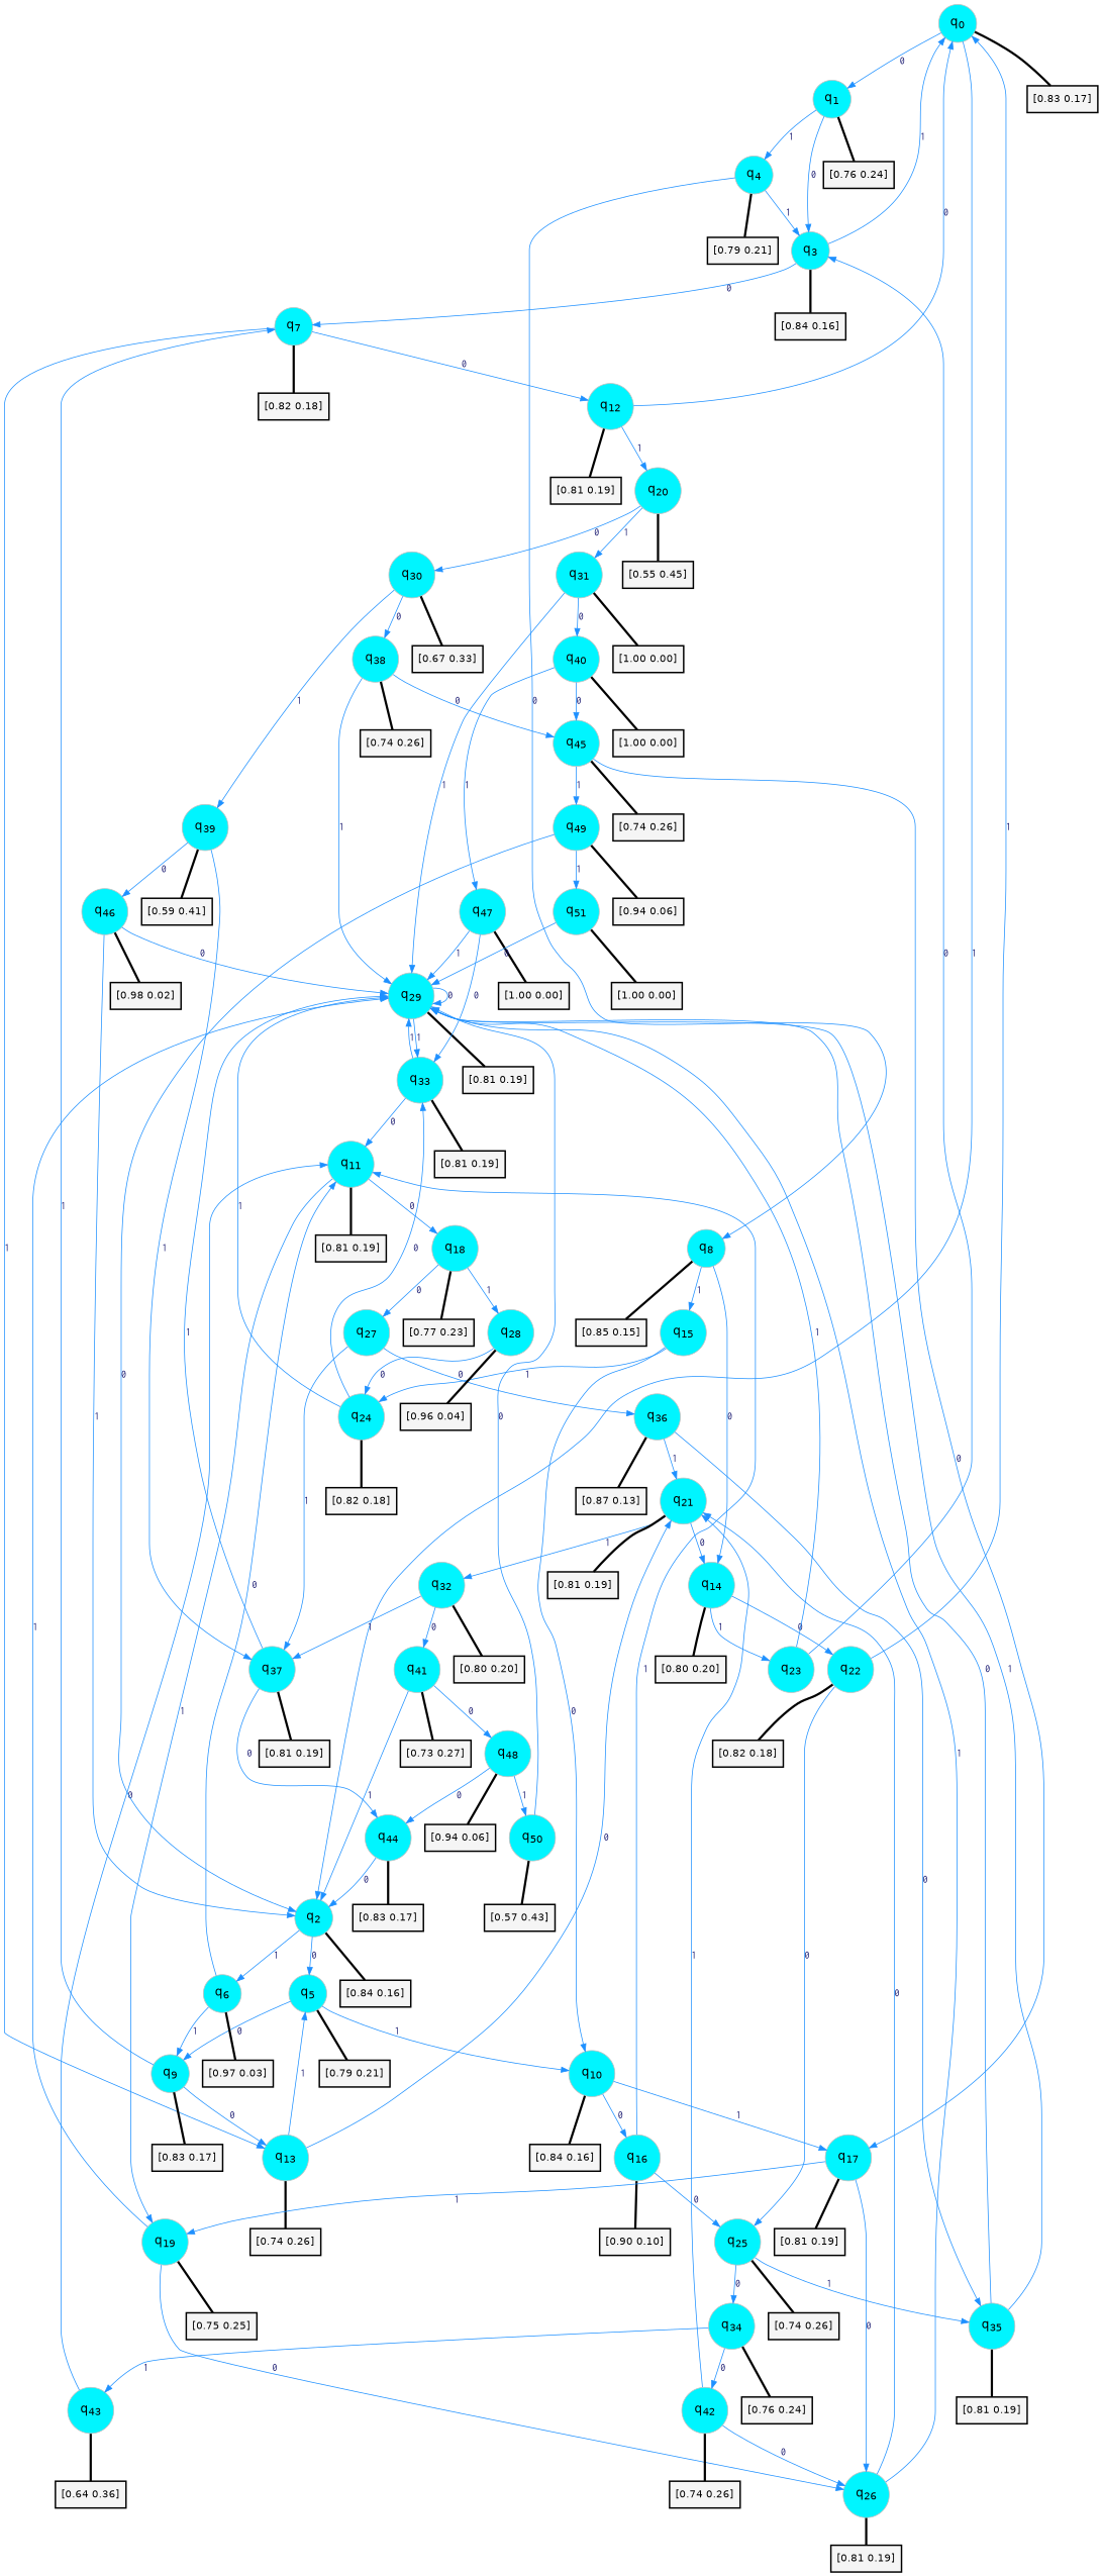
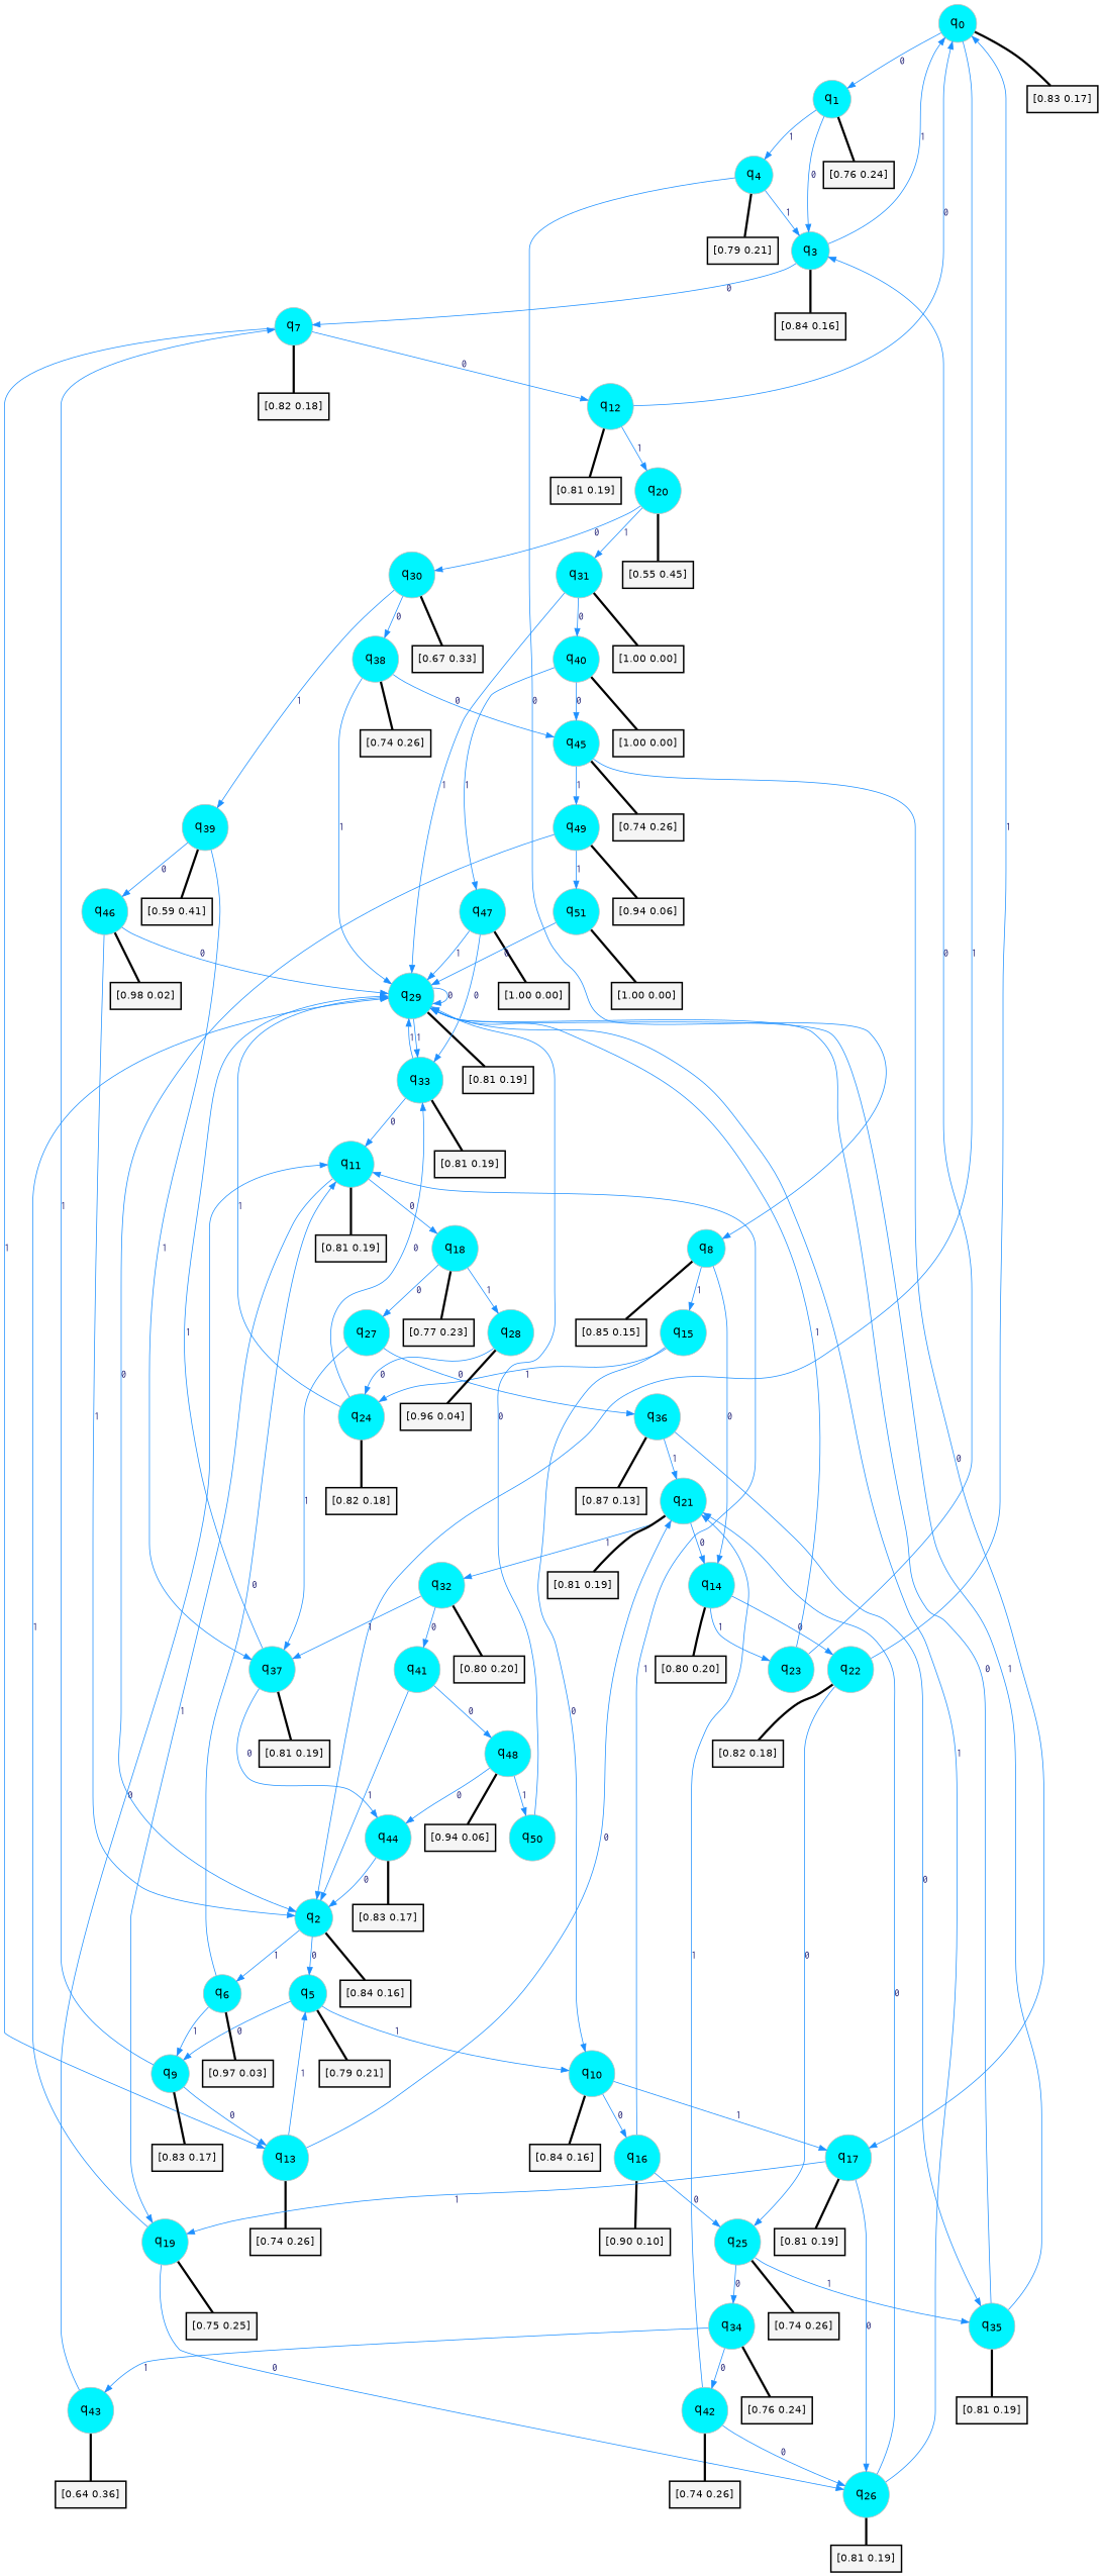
  digraph {
    rankdir=TD
    node [color=gray fillcolor=turquoise1 fontcolor=black fontname=Helvetica fontsize=16 fontweight=bold shape=circle style=filled]
    edge [arrowsize=1 color=dodgerblue1 fontcolor=midnightblue fontname=courier fontweight=bold penwidth=1 style=solid weight=20]
    n1 [label=<q<SUB>0</SUB>>]
    n2 [label=<q<SUB>1</SUB>>]
    n3 [label=<q<SUB>2</SUB>>]
    n4 [color=black fillcolor=whitesmoke fontsize=14 label="[0.83 0.17]" penwidth=2 shape=box]
    n5 [label=<q<SUB>3</SUB>>]
    n6 [label=<q<SUB>4</SUB>>]
    n7 [color=black fillcolor=whitesmoke fontsize=14 label="[0.76 0.24]" penwidth=2 shape=box]
    n8 [label=<q<SUB>5</SUB>>]
    n9 [label=<q<SUB>6</SUB>>]
    n10 [color=black fillcolor=whitesmoke fontsize=14 label="[0.84 0.16]" penwidth=2 shape=box]
    n11 [label=<q<SUB>7</SUB>>]
    n12 [color=black fillcolor=whitesmoke fontsize=14 label="[0.84 0.16]" penwidth=2 shape=box]
    n13 [label=<q<SUB>8</SUB>>]
    n14 [color=black fillcolor=whitesmoke fontsize=14 label="[0.79 0.21]" penwidth=2 shape=box]
    n15 [label=<q<SUB>9</SUB>>]
    n16 [label=<q<SUB>10</SUB>>]
    n17 [color=black fillcolor=whitesmoke fontsize=14 label="[0.79 0.21]" penwidth=2 shape=box]
    n18 [label=<q<SUB>11</SUB>>]
    n19 [color=black fillcolor=whitesmoke fontsize=14 label="[0.97 0.03]" penwidth=2 shape=box]
    n20 [label=<q<SUB>12</SUB>>]
    n21 [label=<q<SUB>13</SUB>>]
    n22 [color=black fillcolor=whitesmoke fontsize=14 label="[0.82 0.18]" penwidth=2 shape=box]
    n23 [label=<q<SUB>14</SUB>>]
    n24 [label=<q<SUB>15</SUB>>]
    n25 [color=black fillcolor=whitesmoke fontsize=14 label="[0.85 0.15]" penwidth=2 shape=box]
    n26 [color=black fillcolor=whitesmoke fontsize=14 label="[0.83 0.17]" penwidth=2 shape=box]
    n27 [label=<q<SUB>16</SUB>>]
    n28 [label=<q<SUB>17</SUB>>]
    n29 [color=black fillcolor=whitesmoke fontsize=14 label="[0.84 0.16]" penwidth=2 shape=box]
    n30 [label=<q<SUB>18</SUB>>]
    n31 [label=<q<SUB>19</SUB>>]
    n32 [color=black fillcolor=whitesmoke fontsize=14 label="[0.81 0.19]" penwidth=2 shape=box]
    n33 [label=<q<SUB>20</SUB>>]
    n34 [color=black fillcolor=whitesmoke fontsize=14 label="[0.81 0.19]" penwidth=2 shape=box]
    n35 [label=<q<SUB>21</SUB>>]
    n36 [color=black fillcolor=whitesmoke fontsize=14 label="[0.74 0.26]" penwidth=2 shape=box]
    n37 [label=<q<SUB>22</SUB>>]
    n38 [label=<q<SUB>23</SUB>>]
    n39 [color=black fillcolor=whitesmoke fontsize=14 label="[0.80 0.20]" penwidth=2 shape=box]
    n40 [label=<q<SUB>24</SUB>>]
    n41 [label=<q<SUB>25</SUB>>]
    n42 [color=black fillcolor=whitesmoke fontsize=14 label="[0.90 0.10]" penwidth=2 shape=box]
    n43 [label=<q<SUB>26</SUB>>]
    n44 [color=black fillcolor=whitesmoke fontsize=14 label="[0.81 0.19]" penwidth=2 shape=box]
    n45 [label=<q<SUB>27</SUB>>]
    n46 [label=<q<SUB>28</SUB>>]
    n47 [color=black fillcolor=whitesmoke fontsize=14 label="[0.77 0.23]" penwidth=2 shape=box]
    n48 [label=<q<SUB>29</SUB>>]
    n49 [color=black fillcolor=whitesmoke fontsize=14 label="[0.75 0.25]" penwidth=2 shape=box]
    n50 [label=<q<SUB>30</SUB>>]
    n51 [label=<q<SUB>31</SUB>>]
    n52 [color=black fillcolor=whitesmoke fontsize=14 label="[0.55 0.45]" penwidth=2 shape=box]
    n53 [label=<q<SUB>32</SUB>>]
    n54 [color=black fillcolor=whitesmoke fontsize=14 label="[0.81 0.19]" penwidth=2 shape=box]
    n55 [color=black fillcolor=whitesmoke fontsize=14 label="[0.82 0.18]" penwidth=2 shape=box]
    n56 [label=<q<SUB>33</SUB>>]
    n57 [color=black fillcolor=whitesmoke fontsize=14 label="[0.82 0.18]" penwidth=2 shape=box]
    n58 [label=<q<SUB>34</SUB>>]
    n59 [label=<q<SUB>35</SUB>>]
    n60 [color=black fillcolor=whitesmoke fontsize=14 label="[0.74 0.26]" penwidth=2 shape=box]
    n61 [color=black fillcolor=whitesmoke fontsize=14 label="[0.81 0.19]" penwidth=2 shape=box]
    n62 [label=<q<SUB>36</SUB>>]
    n63 [label=<q<SUB>37</SUB>>]
    n64 [color=black fillcolor=whitesmoke fontsize=14 label="[0.96 0.04]" penwidth=2 shape=box]
    n65 [color=black fillcolor=whitesmoke fontsize=14 label="[0.81 0.19]" penwidth=2 shape=box]
    n66 [label=<q<SUB>38</SUB>>]
    n67 [label=<q<SUB>39</SUB>>]
    n68 [color=black fillcolor=whitesmoke fontsize=14 label="[0.67 0.33]" penwidth=2 shape=box]
    n69 [label=<q<SUB>40</SUB>>]
    n70 [color=black fillcolor=whitesmoke fontsize=14 label="[1.00 0.00]" penwidth=2 shape=box]
    n71 [label=<q<SUB>41</SUB>>]
    n72 [color=black fillcolor=whitesmoke fontsize=14 label="[0.80 0.20]" penwidth=2 shape=box]
    n73 [color=black fillcolor=whitesmoke fontsize=14 label="[0.81 0.19]" penwidth=2 shape=box]
    n74 [label=<q<SUB>42</SUB>>]
    n75 [label=<q<SUB>43</SUB>>]
    n76 [color=black fillcolor=whitesmoke fontsize=14 label="[0.76 0.24]" penwidth=2 shape=box]
    n77 [color=black fillcolor=whitesmoke fontsize=14 label="[0.81 0.19]" penwidth=2 shape=box]
    n78 [color=black fillcolor=whitesmoke fontsize=14 label="[0.87 0.13]" penwidth=2 shape=box]
    n79 [label=<q<SUB>44</SUB>>]
    n80 [color=black fillcolor=whitesmoke fontsize=14 label="[0.81 0.19]" penwidth=2 shape=box]
    n81 [label=<q<SUB>45</SUB>>]
    n82 [color=black fillcolor=whitesmoke fontsize=14 label="[0.74 0.26]" penwidth=2 shape=box]
    n83 [label=<q<SUB>46</SUB>>]
    n84 [color=black fillcolor=whitesmoke fontsize=14 label="[0.59 0.41]" penwidth=2 shape=box]
    n85 [label=<q<SUB>47</SUB>>]
    n86 [color=black fillcolor=whitesmoke fontsize=14 label="[1.00 0.00]" penwidth=2 shape=box]
    n87 [label=<q<SUB>48</SUB>>]
-   n88 [color=black fillcolor=whitesmoke fontsize=14 label="[0.73 0.27]" penwidth=2 shape=box]
    n89 [color=black fillcolor=whitesmoke fontsize=14 label="[0.74 0.26]" penwidth=2 shape=box]
    n90 [color=black fillcolor=whitesmoke fontsize=14 label="[0.64 0.36]" penwidth=2 shape=box]
    n91 [color=black fillcolor=whitesmoke fontsize=14 label="[0.83 0.17]" penwidth=2 shape=box]
    n92 [label=<q<SUB>49</SUB>>]
    n93 [color=black fillcolor=whitesmoke fontsize=14 label="[0.74 0.26]" penwidth=2 shape=box]
    n94 [color=black fillcolor=whitesmoke fontsize=14 label="[0.98 0.02]" penwidth=2 shape=box]
    n95 [color=black fillcolor=whitesmoke fontsize=14 label="[1.00 0.00]" penwidth=2 shape=box]
    n96 [label=<q<SUB>50</SUB>>]
    n97 [color=black fillcolor=whitesmoke fontsize=14 label="[0.94 0.06]" penwidth=2 shape=box]
    n98 [label=<q<SUB>51</SUB>>]
    n99 [color=black fillcolor=whitesmoke fontsize=14 label="[0.94 0.06]" penwidth=2 shape=box]
-   n100 [color=black fillcolor=whitesmoke fontsize=14 label="[0.57 0.43]" penwidth=2 shape=box]
    n101 [color=black fillcolor=whitesmoke fontsize=14 label="[1.00 0.00]" penwidth=2 shape=box]
    n1 -> n2 [label=0]
    n1 -> n3 [label=1]
    n1 -> n4 [arrowhead=none color=black penwidth=3]
    n2 -> n5 [label=0]
    n2 -> n6 [label=1]
    n2 -> n7 [arrowhead=none color=black penwidth=3]
    n3 -> n8 [label=0]
    n3 -> n9 [label=1]
    n3 -> n10 [arrowhead=none color=black penwidth=3]
    n5 -> n1 [label=1]
    n5 -> n11 [label=0]
    n5 -> n12 [arrowhead=none color=black penwidth=3]
    n6 -> n5 [label=1]
    n6 -> n13 [label=0]
    n6 -> n14 [arrowhead=none color=black penwidth=3]
    n8 -> n15 [label=0]
    n8 -> n16 [label=1]
    n8 -> n17 [arrowhead=none color=black penwidth=3]
    n9 -> n15 [label=1]
    n9 -> n18 [label=0]
    n9 -> n19 [arrowhead=none color=black penwidth=3]
    n11 -> n20 [label=0]
    n11 -> n21 [label=1]
    n11 -> n22 [arrowhead=none color=black penwidth=3]
    n13 -> n23 [label=0]
    n13 -> n24 [label=1]
    n13 -> n25 [arrowhead=none color=black penwidth=3]
    n15 -> n11 [label=1]
    n15 -> n21 [label=0]
    n15 -> n26 [arrowhead=none color=black penwidth=3]
    n16 -> n27 [label=0]
    n16 -> n28 [label=1]
    n16 -> n29 [arrowhead=none color=black penwidth=3]
    n18 -> n30 [label=0]
    n18 -> n31 [label=1]
    n18 -> n32 [arrowhead=none color=black penwidth=3]
    n20 -> n1 [label=0]
    n20 -> n33 [label=1]
    n20 -> n34 [arrowhead=none color=black penwidth=3]
    n21 -> n8 [label=1]
    n21 -> n35 [label=0]
    n21 -> n36 [arrowhead=none color=black penwidth=3]
    n23 -> n37 [label=0]
    n23 -> n38 [label=1]
    n23 -> n39 [arrowhead=none color=black penwidth=3]
    n24 -> n16 [label=0]
    n24 -> n40 [label=1]
    n27 -> n18 [label=1]
    n27 -> n41 [label=0]
    n27 -> n42 [arrowhead=none color=black penwidth=3]
    n28 -> n31 [label=1]
    n28 -> n43 [label=0]
    n28 -> n44 [arrowhead=none color=black penwidth=3]
    n30 -> n45 [label=0]
    n30 -> n46 [label=1]
    n30 -> n47 [arrowhead=none color=black penwidth=3]
    n31 -> n43 [label=0]
    n31 -> n48 [label=1]
    n31 -> n49 [arrowhead=none color=black penwidth=3]
    n33 -> n50 [label=0]
    n33 -> n51 [label=1]
    n33 -> n52 [arrowhead=none color=black penwidth=3]
    n35 -> n23 [label=0]
    n35 -> n53 [label=1]
    n35 -> n54 [arrowhead=none color=black penwidth=3]
    n37 -> n1 [label=1]
    n37 -> n41 [label=0]
    n37 -> n55 [arrowhead=none color=black penwidth=3]
    n38 -> n5 [label=0]
    n38 -> n48 [label=1]
    n40 -> n48 [label=1]
    n40 -> n56 [label=0]
    n40 -> n57 [arrowhead=none color=black penwidth=3]
    n41 -> n58 [label=0]
    n41 -> n59 [label=1]
    n41 -> n60 [arrowhead=none color=black penwidth=3]
    n43 -> n35 [label=0]
    n43 -> n48 [label=1]
    n43 -> n61 [arrowhead=none color=black penwidth=3]
    n45 -> n62 [label=0]
    n45 -> n63 [label=1]
    n46 -> n40 [label=0]
    n46 -> n64 [arrowhead=none color=black penwidth=3]
    n48 -> n48 [label=0]
    n48 -> n56 [label=1]
    n48 -> n65 [arrowhead=none color=black penwidth=3]
    n50 -> n66 [label=0]
    n50 -> n67 [label=1]
    n50 -> n68 [arrowhead=none color=black penwidth=3]
    n51 -> n48 [label=1]
    n51 -> n69 [label=0]
    n51 -> n70 [arrowhead=none color=black penwidth=3]
    n53 -> n63 [label=1]
    n53 -> n71 [label=0]
    n53 -> n72 [arrowhead=none color=black penwidth=3]
    n56 -> n18 [label=0]
    n56 -> n48 [label=1]
    n56 -> n73 [arrowhead=none color=black penwidth=3]
    n58 -> n74 [label=0]
    n58 -> n75 [label=1]
    n58 -> n76 [arrowhead=none color=black penwidth=3]
    n59 -> n48 [label=0]
    n59 -> n48 [label=1]
    n59 -> n77 [arrowhead=none color=black penwidth=3]
    n62 -> n35 [label=1]
    n62 -> n59 [label=0]
    n62 -> n78 [arrowhead=none color=black penwidth=3]
    n63 -> n48 [label=1]
    n63 -> n79 [label=0]
    n63 -> n80 [arrowhead=none color=black penwidth=3]
    n66 -> n48 [label=1]
    n66 -> n81 [label=0]
    n66 -> n82 [arrowhead=none color=black penwidth=3]
    n67 -> n63 [label=1]
    n67 -> n83 [label=0]
    n67 -> n84 [arrowhead=none color=black penwidth=3]
    n69 -> n81 [label=0]
    n69 -> n85 [label=1]
    n69 -> n86 [arrowhead=none color=black penwidth=3]
    n71 -> n3 [label=1]
    n71 -> n87 [label=0]
-   n71 -> n88 [arrowhead=none color=black penwidth=3]
    n74 -> n35 [label=1]
    n74 -> n43 [label=0]
    n74 -> n89 [arrowhead=none color=black penwidth=3]
    n75 -> n18 [label=0]
    n75 -> n90 [arrowhead=none color=black penwidth=3]
    n79 -> n3 [label=0]
    n79 -> n91 [arrowhead=none color=black penwidth=3]
    n81 -> n28 [label=0]
    n81 -> n92 [label=1]
    n81 -> n93 [arrowhead=none color=black penwidth=3]
    n83 -> n3 [label=1]
    n83 -> n48 [label=0]
    n83 -> n94 [arrowhead=none color=black penwidth=3]
    n85 -> n48 [label=1]
    n85 -> n56 [label=0]
    n85 -> n95 [arrowhead=none color=black penwidth=3]
    n87 -> n79 [label=0]
    n87 -> n96 [label=1]
    n87 -> n97 [arrowhead=none color=black penwidth=3]
    n92 -> n3 [label=0]
    n92 -> n98 [label=1]
    n92 -> n99 [arrowhead=none color=black penwidth=3]
    n96 -> n48 [label=0]
-   n96 -> n100 [arrowhead=none color=black penwidth=3]
    n98 -> n48 [label=0]
    n98 -> n101 [arrowhead=none color=black penwidth=3]
  }
